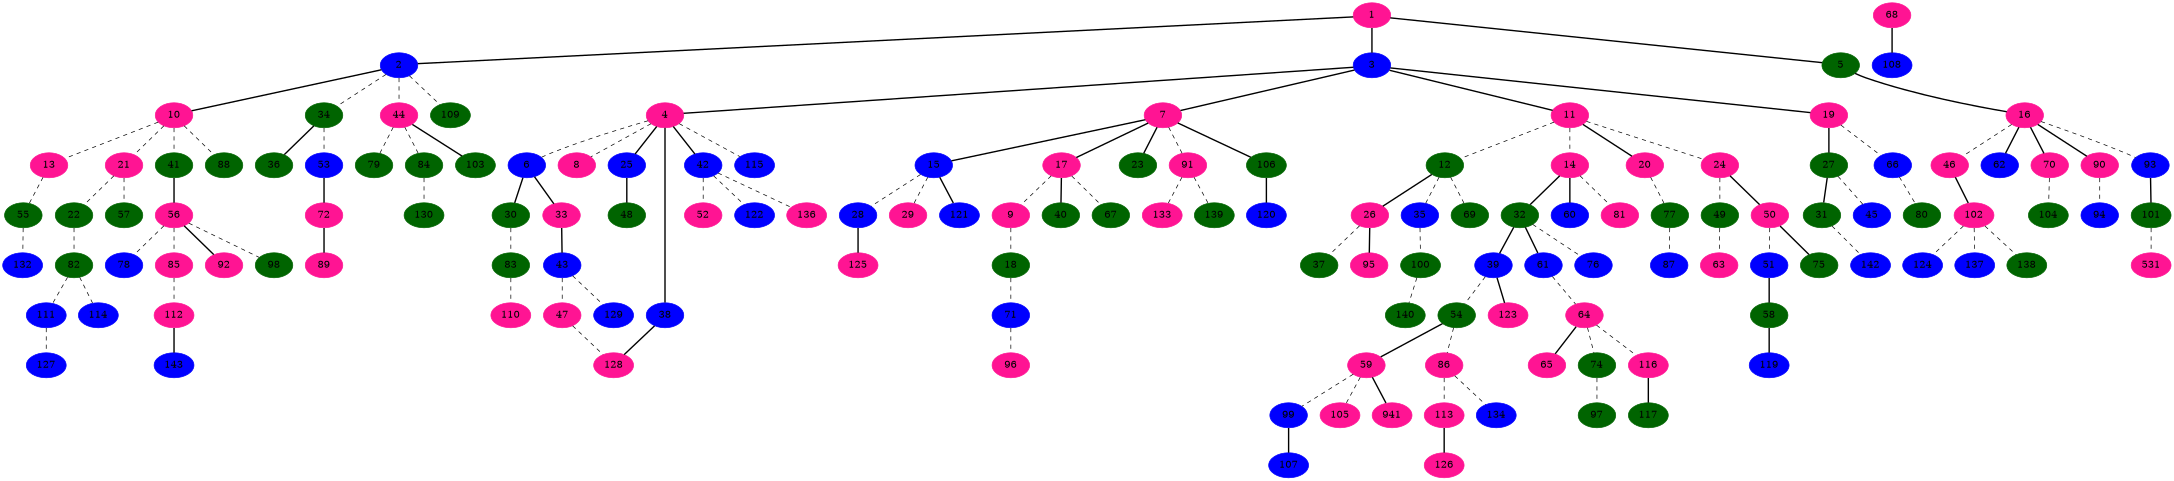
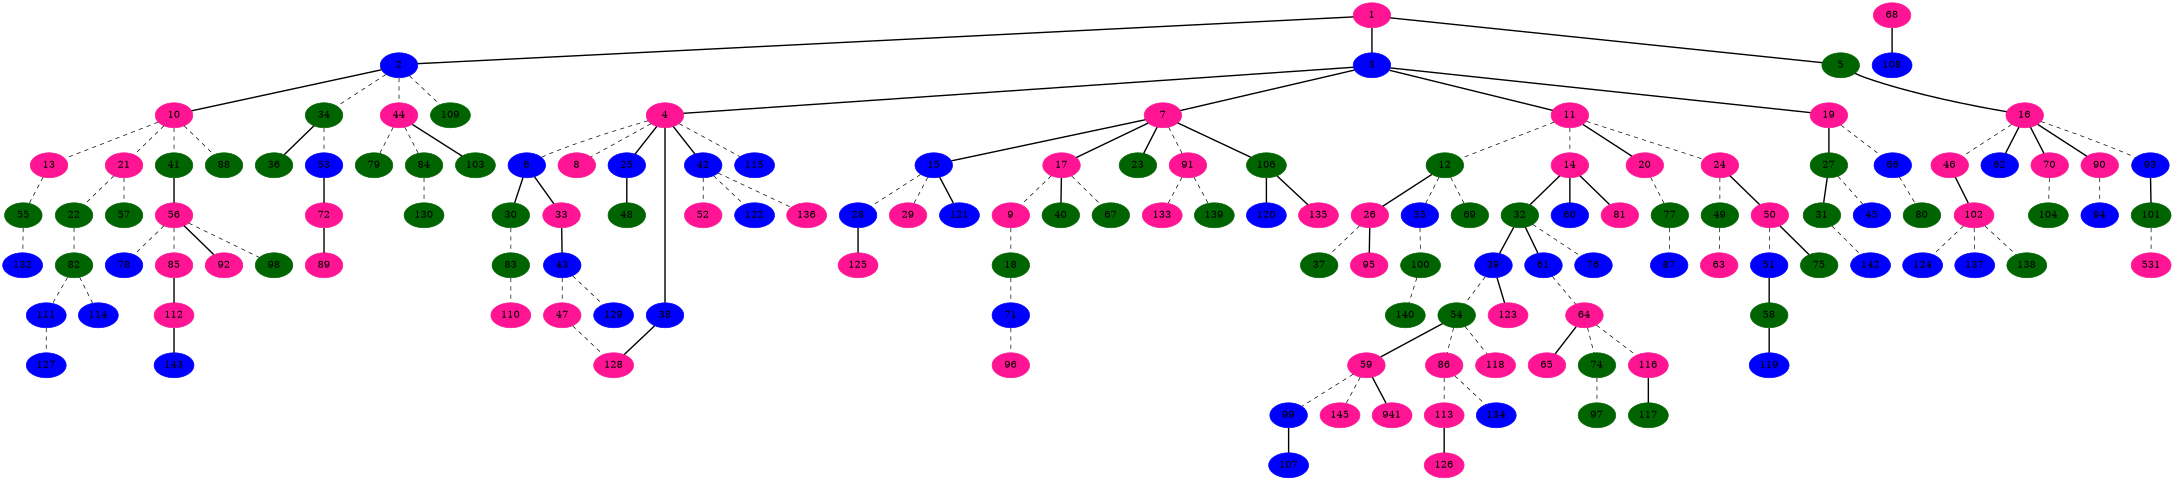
  graph {
    node [color=deeppink style=filled]
    edge [style=dashed]
    2 [color=blue]
    1
    3 [color=blue]
    5 [color=darkgreen]
    10
    34 [color=darkgreen]
    44
    109 [color=darkgreen]
    4
    7
    11
    19
    16
    13
    21
    41 [color=darkgreen]
    88 [color=darkgreen]
    36 [color=darkgreen]
    53 [color=blue]
    79 [color=darkgreen]
    84 [color=darkgreen]
    103 [color=darkgreen]
    6 [color=blue]
    8
    25 [color=blue]
    38 [color=blue]
    42 [color=blue]
    115 [color=blue]
    15 [color=blue]
    17
    23 [color=darkgreen]
    91
    106 [color=darkgreen]
    12 [color=darkgreen]
    14
    20
    24
    27 [color=darkgreen]
    66 [color=blue]
    30 [color=darkgreen]
    33
    48 [color=darkgreen]
    128
    52
    122 [color=blue]
    136
    46
    62 [color=blue]
    70
    90
    93 [color=blue]
    83 [color=darkgreen]
    43 [color=blue]
    18 [color=darkgreen]
    9
    28 [color=blue]
    29
    121 [color=blue]
    40 [color=darkgreen]
    67 [color=darkgreen]
    133
    139 [color=darkgreen]
    120 [color=blue]
+   135
    71 [color=blue]
    55 [color=darkgreen]
    22 [color=darkgreen]
    57 [color=darkgreen]
    56
    26
    35 [color=blue]
    69 [color=darkgreen]
    32 [color=darkgreen]
    60 [color=blue]
    81
    77 [color=darkgreen]
    49 [color=darkgreen]
    50
    37 [color=darkgreen]
    95
    100 [color=darkgreen]
    132 [color=blue]
    39 [color=blue]
    61 [color=blue]
    76 [color=blue]
    125
    102
    104 [color=darkgreen]
    94 [color=blue]
    101 [color=darkgreen]
    96
    31 [color=darkgreen]
    45 [color=blue]
    80 [color=darkgreen]
    87 [color=blue]
    82 [color=darkgreen]
    111 [color=blue]
    114 [color=blue]
    63
    51 [color=blue]
    75 [color=darkgreen]
    142 [color=blue]
    110
    54 [color=darkgreen]
    123
    64
    47
    129 [color=blue]
    72
    140 [color=darkgreen]
    59
    86
+   118
    78 [color=blue]
    85
    92
    98 [color=darkgreen]
    130 [color=darkgreen]
    124 [color=blue]
    137 [color=blue]
    138 [color=darkgreen]
    108 [color=blue]
    68
    58 [color=darkgreen]
    119 [color=blue]
    89
    99 [color=blue]
-   105
+   105 [label=145]
    n129 [label=941]
    113
    134 [color=blue]
    112
    107 [color=blue]
    65
    74 [color=darkgreen]
    116
    97 [color=darkgreen]
    117 [color=darkgreen]
    127 [color=blue]
    143 [color=blue]
    126
    n142 [label=531]
    2 -- 10 [style=bold]
    2 -- 34
    2 -- 44
    2 -- 109
    1 -- 2 [style=bold]
    1 -- 3 [style=bold]
    1 -- 5 [style=bold]
    3 -- 4 [style=bold]
    3 -- 7 [style=bold]
    3 -- 11 [style=bold]
    3 -- 19 [style=bold]
    5 -- 16 [style=bold]
    10 -- 13
    10 -- 21
    10 -- 41
    10 -- 88
    34 -- 36 [style=bold]
    34 -- 53
    44 -- 79
    44 -- 84
    44 -- 103 [style=bold]
    4 -- 6
    4 -- 8
    4 -- 25 [style=bold]
    4 -- 38 [style=bold]
    4 -- 42 [style=bold]
    4 -- 115
    7 -- 15 [style=bold]
    7 -- 17 [style=bold]
    7 -- 23 [style=bold]
    7 -- 91
    7 -- 106 [style=bold]
    11 -- 12
    11 -- 14
    11 -- 20 [style=bold]
    11 -- 24
    19 -- 27 [style=bold]
    19 -- 66
    16 -- 46
    16 -- 62 [style=bold]
    16 -- 70 [style=bold]
    16 -- 90 [style=bold]
    16 -- 93
    13 -- 55
    21 -- 22
    21 -- 57
    41 -- 56 [style=bold]
    53 -- 72 [style=bold]
    84 -- 130
    6 -- 30 [style=bold]
    6 -- 33 [style=bold]
    25 -- 48 [style=bold]
    38 -- 128 [style=bold]
    42 -- 52
    42 -- 122
    42 -- 136
    15 -- 28
    15 -- 29
    15 -- 121 [style=bold]
    17 -- 9
    17 -- 40 [style=bold]
    17 -- 67
    91 -- 133
    91 -- 139
    106 -- 120 [style=bold]
+   106 -- 135 [style=bold]
    12 -- 26 [style=bold]
    12 -- 35
    12 -- 69
    14 -- 32 [style=bold]
    14 -- 60 [style=bold]
-   14 -- 81
+   14 -- 81 [style=bold]
    20 -- 77
    24 -- 49
    24 -- 50 [style=bold]
    27 -- 31 [style=bold]
    27 -- 45
    66 -- 80
    30 -- 83
    33 -- 43 [style=bold]
    46 -- 102 [style=bold]
    70 -- 104
    90 -- 94
    93 -- 101 [style=bold]
    83 -- 110
    43 -- 47
    43 -- 129
    18 -- 71
    9 -- 18
    28 -- 125 [style=bold]
    71 -- 96
    55 -- 132
    22 -- 82
    56 -- 78
    56 -- 85
    56 -- 92 [style=bold]
    56 -- 98
    26 -- 37
    26 -- 95 [style=bold]
    35 -- 100
    32 -- 39 [style=bold]
    32 -- 61 [style=bold]
    32 -- 76
    77 -- 87
    49 -- 63
    50 -- 51
    50 -- 75 [style=bold]
    100 -- 140
    39 -- 54
    39 -- 123 [style=bold]
    61 -- 64
    102 -- 124
    102 -- 137
    102 -- 138
    101 -- n142
    31 -- 142
    82 -- 111
    82 -- 114
    111 -- 127
    51 -- 58 [style=bold]
    54 -- 59 [style=bold]
    54 -- 86
+   54 -- 118
    64 -- 65 [style=bold]
    64 -- 74
    64 -- 116
    47 -- 128
    72 -- 89 [style=bold]
    59 -- 99
    59 -- 105
    59 -- n129 [style=bold]
    86 -- 113
    86 -- 134
-   85 -- 112
+   85 -- 112 [style=bold]
    68 -- 108 [style=bold]
    58 -- 119 [style=bold]
    99 -- 107 [style=bold]
    113 -- 126 [style=bold]
    112 -- 143 [style=bold]
    74 -- 97
    116 -- 117 [style=bold]
  }
